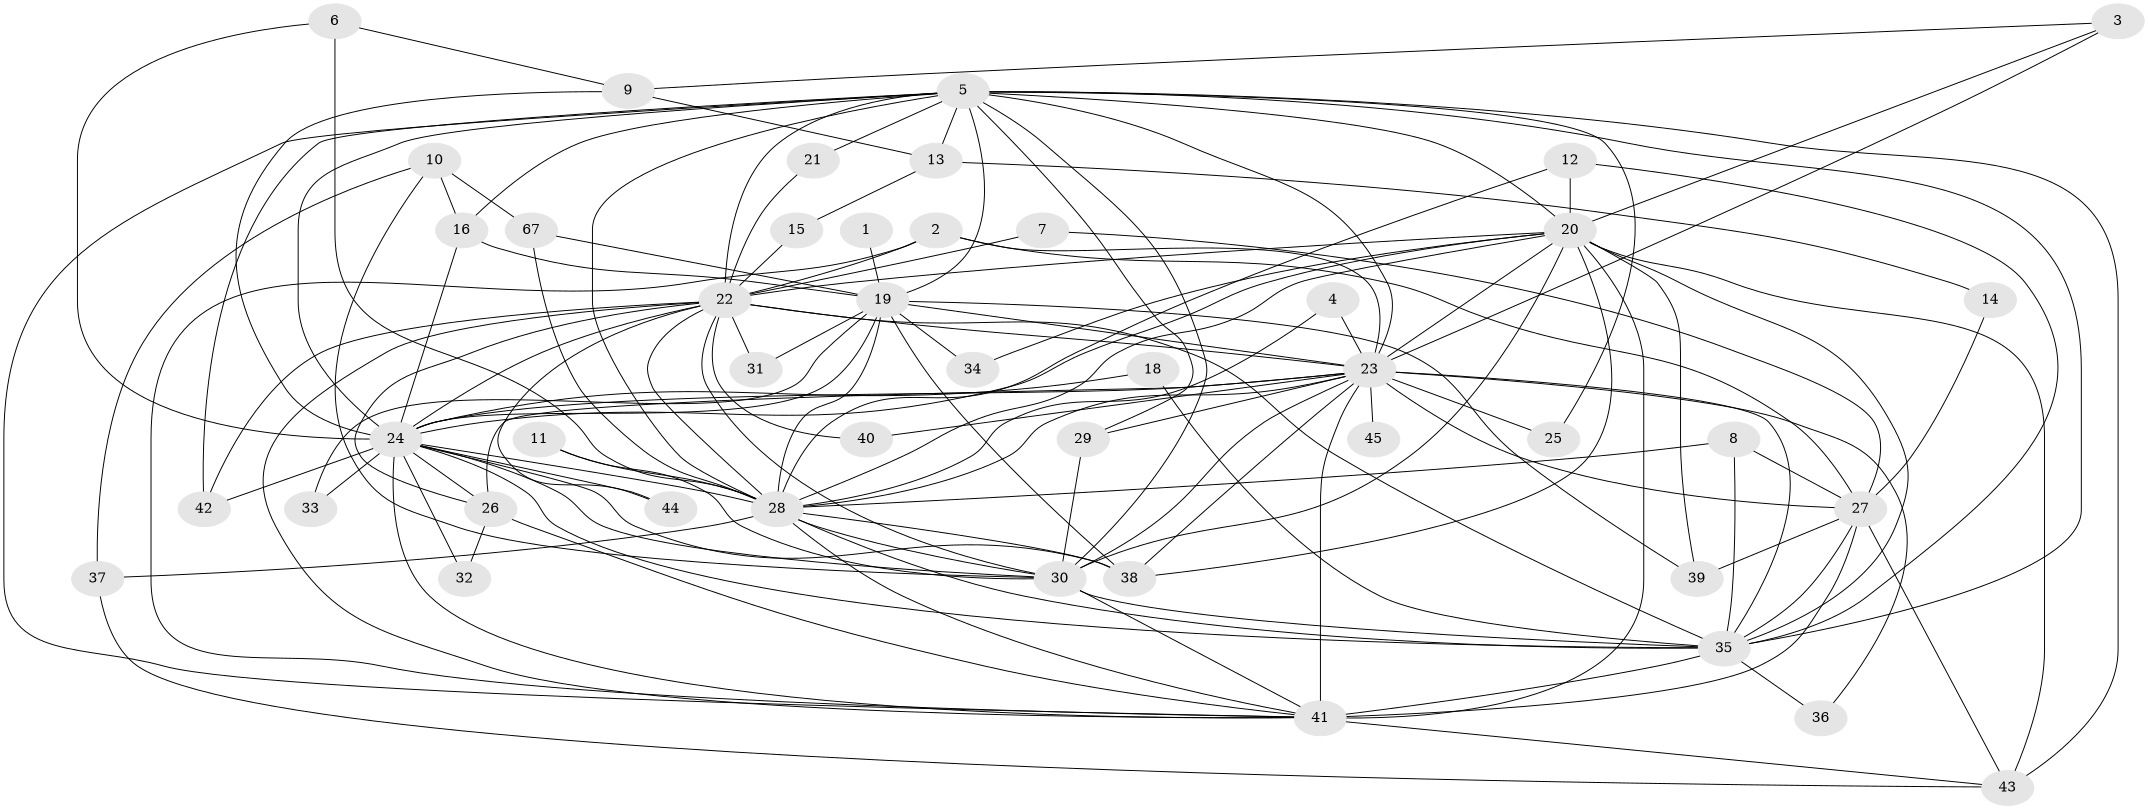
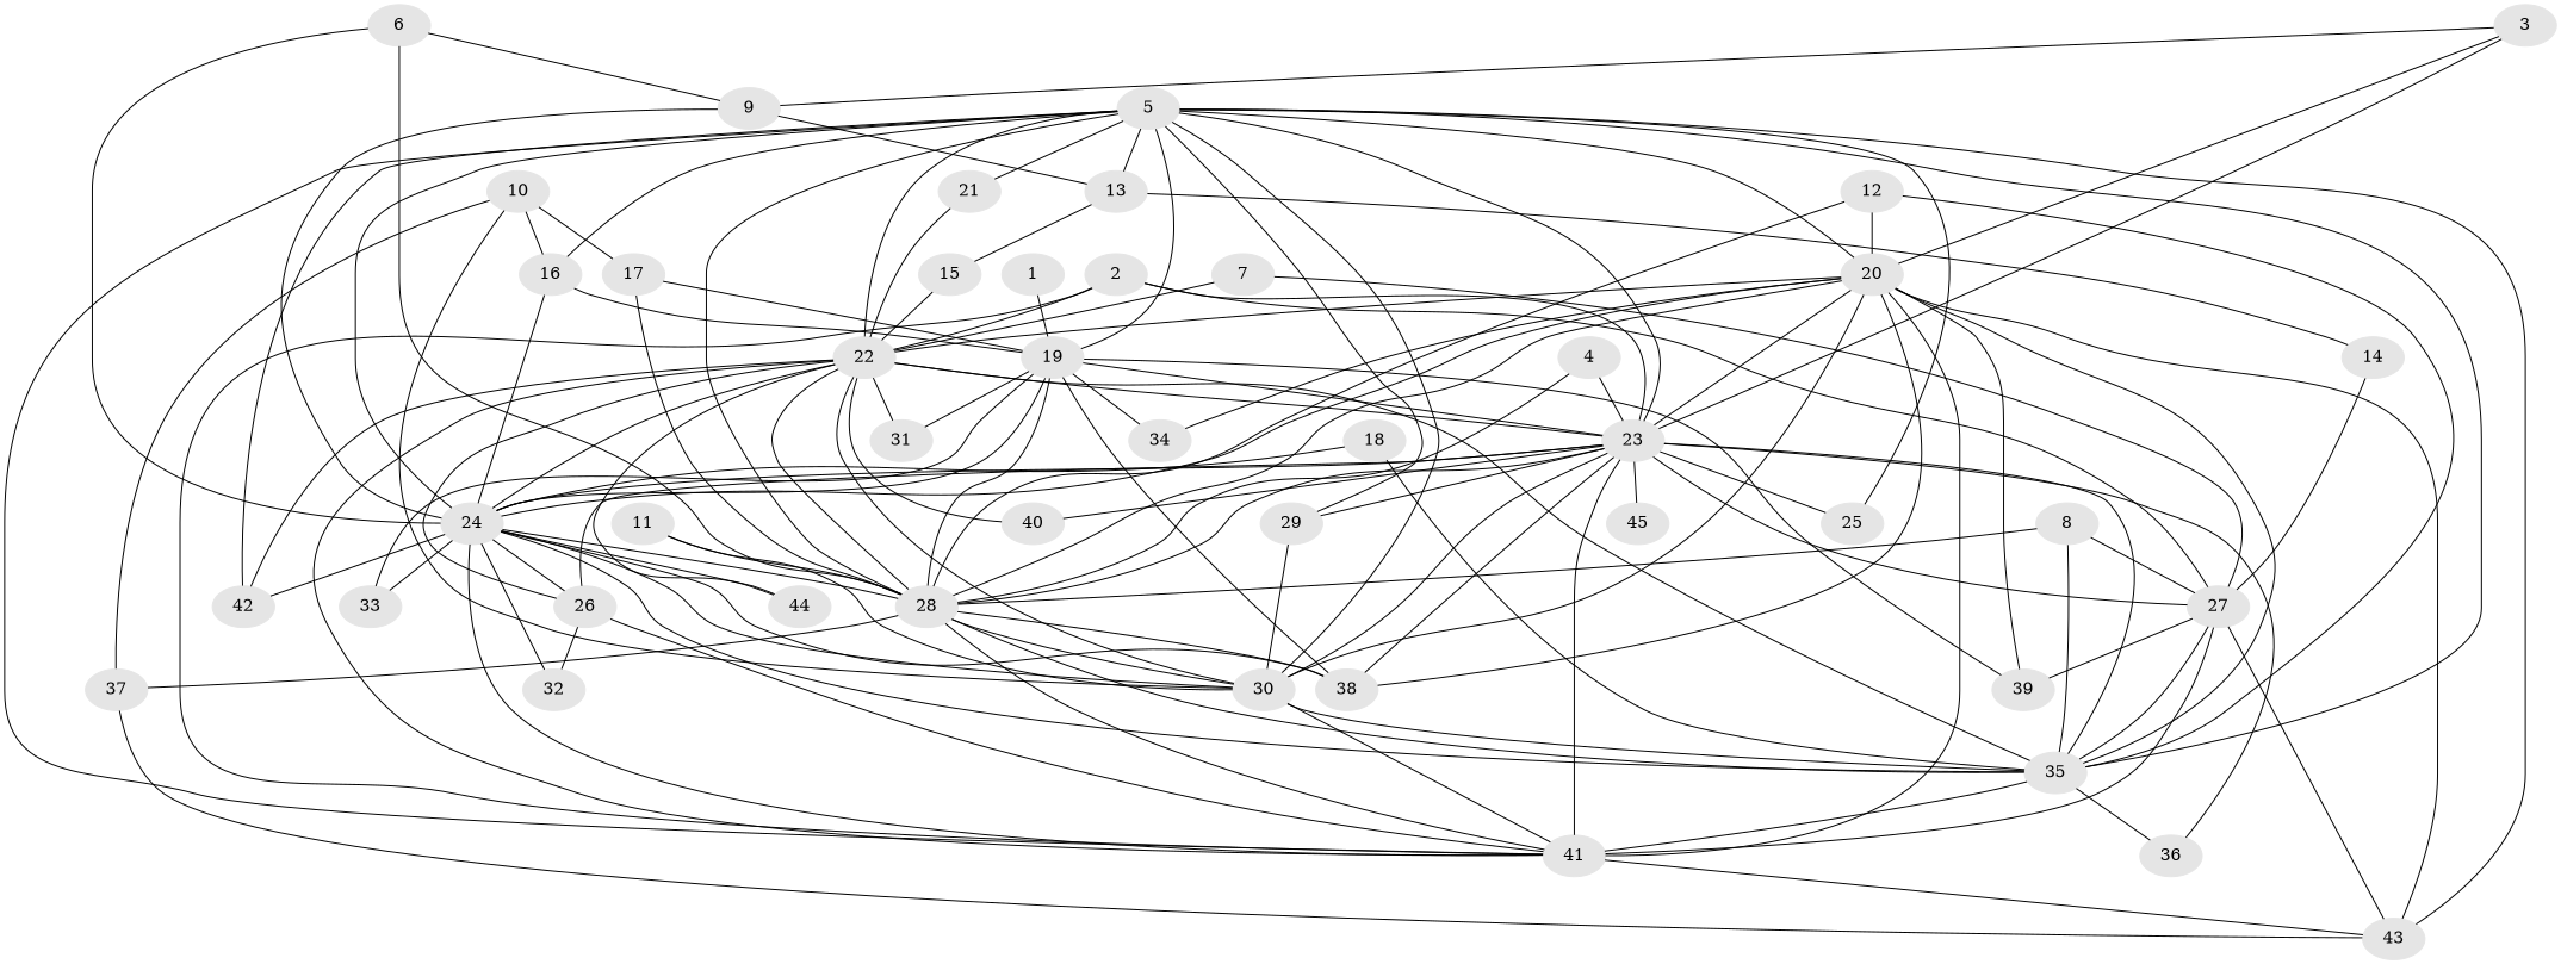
  graph {
    node [color=gray90 style=filled]
    edge [weight=1.0]
    1
    19
    23
    28
    24
    31
    33
    34
    38
    39
    2
    22
    27
    41
    30
    35
    42
    26
    40
    44
    25
    29
    36
    45
    43
    3
    9
    20
    13
    4
    37
    5
    16
    21
    14
    15
    32
    6
    7
    8
    10
-   17 [label=67]
+   17
    11
    12
    18
    1 -- 19
    19 -- 23
    19 -- 28 [weight=2.0]
    19 -- 24
    19 -- 31
    19 -- 33
    19 -- 34
    19 -- 38
    19 -- 39
    23 -- 28
    23 -- 24 [weight=2.0]
    23 -- 38
    23 -- 27
    23 -- 41 [weight=3.0]
    23 -- 30
    23 -- 35
    23 -- 26
    23 -- 40
    23 -- 25
    23 -- 29
    23 -- 36
    23 -- 45
    28 -- 38
    28 -- 41
    28 -- 30 [weight=2.0]
    28 -- 35 [weight=2.0]
    28 -- 37
    24 -- 28
    24 -- 33
    24 -- 38
    24 -- 41
    24 -- 30
    24 -- 35
    24 -- 42
    24 -- 26
    24 -- 44
    24 -- 32
    2 -- 23
    2 -- 22
    2 -- 27
    2 -- 41
    22 -- 23 [weight=2.0]
    22 -- 28
    22 -- 24
    22 -- 31
    22 -- 41
    22 -- 30
    22 -- 35 [weight=2.0]
    22 -- 42
    22 -- 26 [weight=2.0]
    22 -- 40
    22 -- 44
    27 -- 39
    27 -- 41 [weight=2.0]
    27 -- 35
    27 -- 43
    41 -- 43
    30 -- 41
    30 -- 35 [weight=2.0]
    35 -- 41
    35 -- 36
    26 -- 41
    26 -- 32 [weight=2.0]
    29 -- 30
    3 -- 23
    3 -- 9
    3 -- 20
    9 -- 24
    9 -- 13
    20 -- 23
    20 -- 28
    20 -- 24
    20 -- 34
    20 -- 38
    20 -- 39
    20 -- 22 [weight=2.0]
    20 -- 41 [weight=2.0]
    20 -- 30
    20 -- 35
    20 -- 43 [weight=2.0]
    13 -- 14
    13 -- 15
    4 -- 23
    4 -- 28
    37 -- 43
    5 -- 19
    5 -- 23 [weight=2.0]
    5 -- 28 [weight=2.0]
    5 -- 24 [weight=3.0]
    5 -- 22 [weight=2.0]
    5 -- 41 [weight=2.0]
    5 -- 30 [weight=3.0]
    5 -- 35 [weight=2.0]
    5 -- 42
    5 -- 25
    5 -- 29 [weight=2.0]
    5 -- 43
    5 -- 20 [weight=2.0]
    5 -- 13 [weight=2.0]
    5 -- 16
    5 -- 21
    16 -- 19
    16 -- 24
    21 -- 22
    14 -- 27
    15 -- 22
    6 -- 28
    6 -- 24
    6 -- 9
    7 -- 22
    7 -- 27
    8 -- 28
    8 -- 27
    8 -- 35 [weight=2.0]
    10 -- 30
    10 -- 37
    10 -- 16
    10 -- 17
    17 -- 19
    17 -- 28
    11 -- 28
    11 -- 30
    12 -- 28
    12 -- 35
    12 -- 20
    18 -- 24
    18 -- 35
  }
